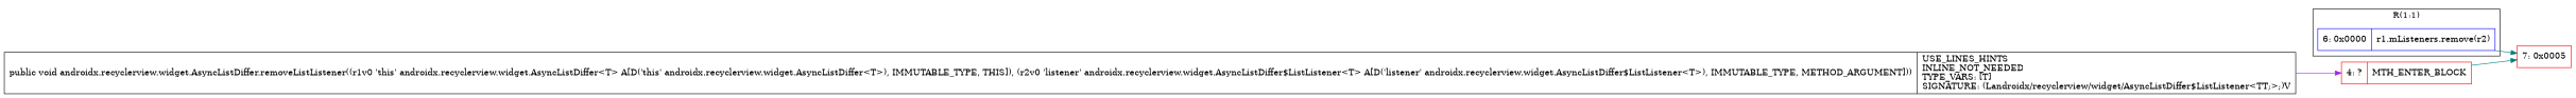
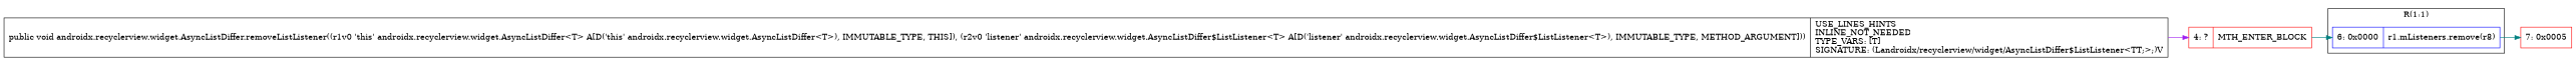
  digraph {
    rankdir=LR
    node [color=red shape=record]
    edge [color=teal]
-   n1 [color=blue label="{6\:\ 0x0000|r1.mListeners.remove(r2)\l}"]
+   n1 [color=blue label="{6\:\ 0x0000|r1.mListeners.remove(r8)\l}"]
    n2 [label="{7\:\ 0x0005}"]
    n3 [label="{4\:\ ?|MTH_ENTER_BLOCK\l}"]
    n4 [label="{public void androidx.recyclerview.widget.AsyncListDiffer.removeListListener((r1v0 'this' androidx.recyclerview.widget.AsyncListDiffer\<T\> A[D('this' androidx.recyclerview.widget.AsyncListDiffer\<T\>), IMMUTABLE_TYPE, THIS]), (r2v0 'listener' androidx.recyclerview.widget.AsyncListDiffer$ListListener\<T\> A[D('listener' androidx.recyclerview.widget.AsyncListDiffer$ListListener\<T\>), IMMUTABLE_TYPE, METHOD_ARGUMENT]))  | USE_LINES_HINTS\lINLINE_NOT_NEEDED\lTYPE_VARS: [T]\lSIGNATURE: (Landroidx\/recyclerview\/widget\/AsyncListDiffer$ListListener\<TT;\>;)V\l}" color=""]
    subgraph cluster_1 {
      label="R(1:1)"
      n1
    }
    n1 -> n2
-   n3 -> n2
+   n3 -> n1
    n4 -> n3 [color=purple]
  }
